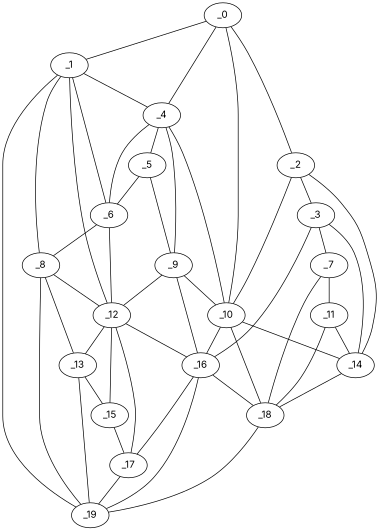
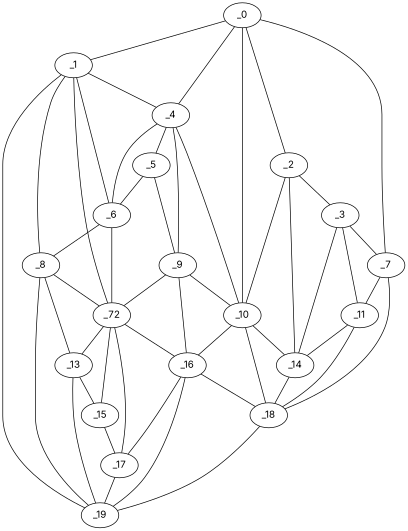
  graph {
    fontname=Inter
    node [fontname=Inter x=64 y=49]
    edge [fontname=Inter valence=2]
    _0 [x=46 y=57]
    _1 [x=50 y=123]
    _2 [x=51]
    _4 [x=60 y=84]
    _7 [y=2]
    _10 [x=74 y=68]
    _6 [x=62 y=95]
    _8 [y=108]
    _19 [x=86 y=114]
-   _12 [x=75 y=90]
+   _12 [x=75 y=90 label=_72]
    _3 [x=55 y=35]
    _14 [x=80 y=45]
    _11 [x=75 y=34]
    _5 [x=62 y=91]
    _9 [x=69 y=84]
    _18 [x=85]
    _16 [x=83 y=79]
    _13 [x=79 y=108]
    _17 [x=83 y=92]
    _15 [x=82 y=104]
    _0 -- _1 [valence=1]
    _0 -- _2 [valence=1]
    _0 -- _4 [valence=1]
+   _0 -- _7 [valence=1]
    _0 -- _10
    _1 -- _4
    _1 -- _6
    _1 -- _8
    _1 -- _19 [valence=1]
    _1 -- _12
    _2 -- _10 [valence=1]
    _2 -- _3
    _2 -- _14
    _4 -- _10
    _4 -- _6
    _4 -- _5
    _4 -- _9 [valence=1]
    _7 -- _11
    _7 -- _18 [valence=1]
    _10 -- _14
    _10 -- _18
    _10 -- _16
    _6 -- _8
    _6 -- _12
    _8 -- _19 [valence=1]
    _8 -- _12
    _8 -- _13
    _12 -- _16
    _12 -- _13 [valence=1]
    _12 -- _17 [valence=1]
    _12 -- _15
    _3 -- _7
    _3 -- _14
-   _3 -- _16
+   _3 -- _11
    _14 -- _18 [valence=1]
    _11 -- _14
    _11 -- _18
    _5 -- _6 [valence=1]
    _5 -- _9 [valence=1]
    _9 -- _10
    _9 -- _12
    _9 -- _16 [valence=1]
    _18 -- _19 [valence=1]
    _16 -- _19 [valence=1]
    _16 -- _18
    _16 -- _17
    _13 -- _19 [valence=1]
    _13 -- _15
    _17 -- _19 [valence=1]
    _15 -- _17
  }
